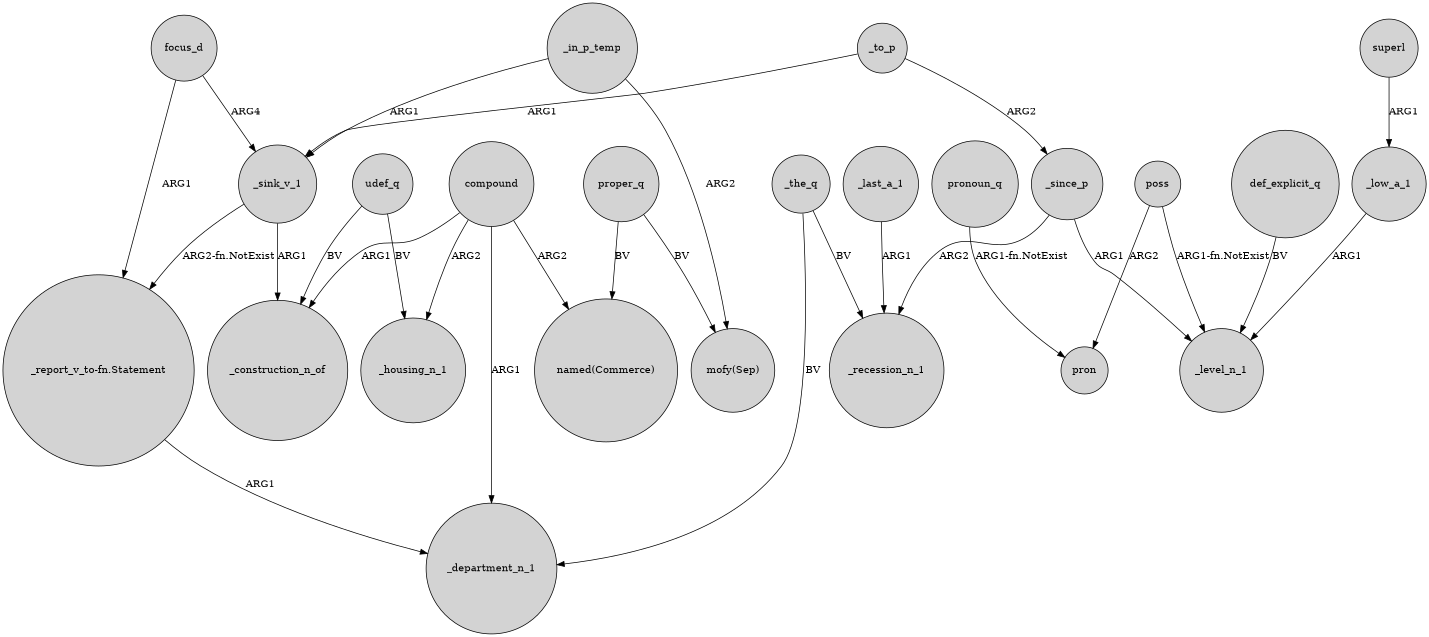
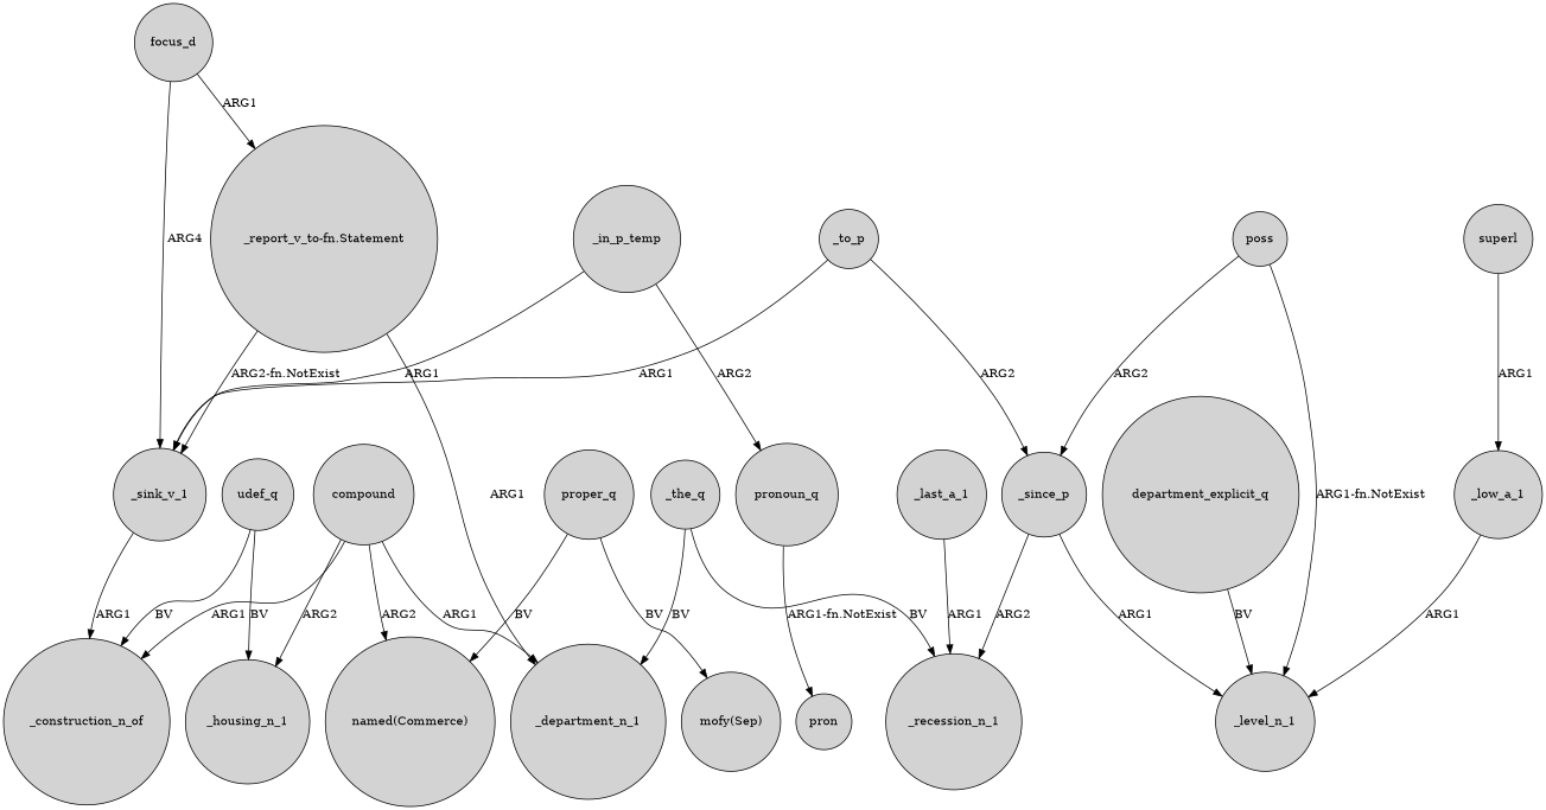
  digraph {
    node [shape=circle style=filled]
    focus_d
    "_report_v_to-fn.Statement"
    _sink_v_1
    _department_n_1
    _construction_n_of
    _in_p_temp
    "mofy(Sep)"
    poss
    pron
    _level_n_1
    udef_q
    _housing_n_1
    _since_p
    _recession_n_1
    _last_a_1
    compound
    "named(Commerce)"
    proper_q
    _the_q
    pronoun_q
    superl
    _low_a_1
    _to_p
-   def_explicit_q
+   def_explicit_q [label=department_explicit_q]
    focus_d -> "_report_v_to-fn.Statement" [label=ARG1]
    focus_d -> _sink_v_1 [label=ARG4]
-   _sink_v_1 -> "_report_v_to-fn.Statement" [label="ARG2-fn.NotExist"]
+   "_report_v_to-fn.Statement" -> _sink_v_1 [label="ARG2-fn.NotExist"]
    "_report_v_to-fn.Statement" -> _department_n_1 [label=ARG1]
    _sink_v_1 -> _construction_n_of [label=ARG1]
    _in_p_temp -> _sink_v_1 [label=ARG1]
-   _in_p_temp -> "mofy(Sep)" [label=ARG2]
-   poss -> pron [label=ARG2]
+   _in_p_temp -> pronoun_q [label=ARG2]
+   poss -> _since_p [label=ARG2]
    poss -> _level_n_1 [label="ARG1-fn.NotExist"]
    udef_q -> _construction_n_of [label=BV]
    udef_q -> _housing_n_1 [label=BV]
    _since_p -> _level_n_1 [label=ARG1]
    _since_p -> _recession_n_1 [label=ARG2]
    _last_a_1 -> _recession_n_1 [label=ARG1]
    compound -> _department_n_1 [label=ARG1]
    compound -> _construction_n_of [label=ARG1]
    compound -> _housing_n_1 [label=ARG2]
    compound -> "named(Commerce)" [label=ARG2]
    proper_q -> "mofy(Sep)" [label=BV]
    proper_q -> "named(Commerce)" [label=BV]
    _the_q -> _department_n_1 [label=BV]
    _the_q -> _recession_n_1 [label=BV]
    pronoun_q -> pron [label="ARG1-fn.NotExist"]
    superl -> _low_a_1 [label=ARG1]
    _low_a_1 -> _level_n_1 [label=ARG1]
    _to_p -> _sink_v_1 [label=ARG1]
    _to_p -> _since_p [label=ARG2]
    def_explicit_q -> _level_n_1 [label=BV]
  }
